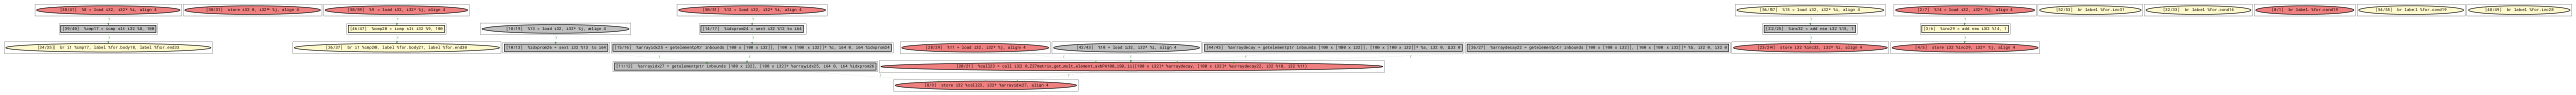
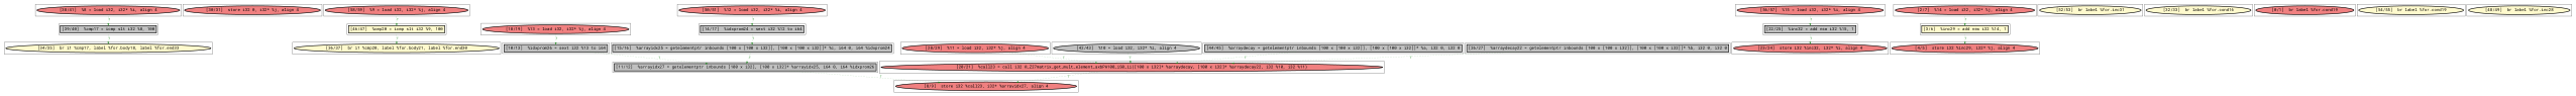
  digraph {
    fontname="Roboto Mono"
    node [fillcolor=lightcoral fontname="Roboto Mono" fontsize=20 penwidth=3.0 shape=ellipse style=filled]
    edge [color=forestgreen fontcolor=forestgreen fontname="Roboto Mono" style=dotted]
    n1 [fillcolor=lemonchiffon label="[34/35]  br i1 %cmp17, label %for.body18, label %for.end33"]
    n2 [label="[30/31]  store i32 0, i32* %j, align 4"]
    n3 [fillcolor=lemonchiffon label="[36/37]  br i1 %cmp20, label %for.body21, label %for.end30"]
    n4 [label="[20/21]  %call23 = call i32 @_Z27matrix_get_mult_element_axbPA100_iS0_ii([100 x i32]* %arraydecay, [100 x i32]* %arraydecay22, i32 %10, i32 %11)"]
    n5 [label="[28/29]  %11 = load i32, i32* %j, align 4"]
    n6 [fillcolor=grey label="[39/40]  %cmp17 = icmp slt i32 %8, 100" shape=rectangle]
-   n7 [fillcolor=lemonchiffon label="[56/57]  %15 = load i32, i32* %i, align 4"]
+   n7 [label="[56/57]  %15 = load i32, i32* %i, align 4"]
    n8 [label="[4/5]  store i32 %inc29, i32* %j, align 4"]
    n9 [fillcolor=lemonchiffon label="[46/47]  %cmp20 = icmp slt i32 %9, 100" shape=rectangle]
    n10 [fillcolor=lemonchiffon label="[52/53]  br label %for.inc31"]
    n11 [fillcolor=grey label="[42/43]  %10 = load i32, i32* %i, align 4"]
    n12 [label="[50/51]  %12 = load i32, i32* %i, align 4"]
    n13 [fillcolor=grey label="[11/12]  %arrayidx27 = getelementptr inbounds [100 x i32], [100 x i32]* %arrayidx25, i64 0, i64 %idxprom26" shape=rectangle]
    n14 [fillcolor=grey label="[10/13]  %idxprom26 = sext i32 %13 to i64" shape=rectangle]
    n15 [label="[8/9]  store i32 %call23, i32* %arrayidx27, align 4"]
    n16 [label="[2/7]  %14 = load i32, i32* %j, align 4"]
    n17 [fillcolor=lemonchiffon label="[32/33]  br label %for.cond16"]
    n18 [fillcolor=grey label="[14/17]  %idxprom24 = sext i32 %12 to i64" shape=rectangle]
    n19 [label="[0/1]  br label %for.cond19"]
-   n20 [fillcolor=grey label="[18/19]  %13 = load i32, i32* %j, align 4"]
+   n20 [label="[18/19]  %13 = load i32, i32* %j, align 4"]
    n21 [label="[58/59]  %9 = load i32, i32* %j, align 4"]
    n22 [fillcolor=lemonchiffon label="[54/55]  br label %for.cond19"]
    n23 [fillcolor=lemonchiffon label="[3/6]  %inc29 = add nsw i32 %14, 1" shape=rectangle]
    n24 [fillcolor=grey label="[44/45]  %arraydecay = getelementptr inbounds [100 x [100 x i32]], [100 x [100 x i32]]* %a, i32 0, i32 0" shape=rectangle]
    n25 [fillcolor=grey label="[22/25]  %inc32 = add nsw i32 %15, 1" shape=rectangle]
    n26 [fillcolor=lemonchiffon label="[48/49]  br label %for.inc28"]
    n27 [fillcolor=grey label="[26/27]  %arraydecay22 = getelementptr inbounds [100 x [100 x i32]], [100 x [100 x i32]]* %b, i32 0, i32 0" shape=rectangle]
    n28 [fillcolor=grey label="[15/16]  %arrayidx25 = getelementptr inbounds [100 x [100 x i32]], [100 x [100 x i32]]* %c, i64 0, i64 %idxprom24" shape=rectangle]
    n29 [label="[23/24]  store i32 %inc32, i32* %i, align 4"]
    n30 [label="[38/41]  %8 = load i32, i32* %i, align 4"]
    subgraph cluster_1 {
      n1
    }
    subgraph cluster_2 {
      n2
    }
    subgraph cluster_3 {
      n3
    }
    subgraph cluster_4 {
      n4
    }
    subgraph cluster_5 {
      n5
    }
    subgraph cluster_6 {
      n6
    }
    subgraph cluster_7 {
      n7
    }
    subgraph cluster_8 {
      n8
    }
    subgraph cluster_9 {
      n9
    }
    subgraph cluster_10 {
      n10
    }
    subgraph cluster_11 {
      n11
    }
    subgraph cluster_12 {
      n12
    }
    subgraph cluster_13 {
      n13
    }
    subgraph cluster_14 {
      n14
    }
    subgraph cluster_15 {
      n15
    }
    subgraph cluster_16 {
      n16
    }
    subgraph cluster_17 {
      n17
    }
    subgraph cluster_18 {
      n18
    }
    subgraph cluster_19 {
      n19
    }
    subgraph cluster_20 {
      n20
    }
    subgraph cluster_21 {
      n21
    }
    subgraph cluster_22 {
      n22
    }
    subgraph cluster_23 {
      n23
    }
    subgraph cluster_24 {
      n24
    }
    subgraph cluster_25 {
      n25
    }
    subgraph cluster_26 {
      n26
    }
    subgraph cluster_27 {
      n27
    }
    subgraph cluster_28 {
      n28
    }
    subgraph cluster_29 {
      n29
    }
    subgraph cluster_30 {
      n30
    }
    n4 -> n15 [label=T]
    n5 -> n4 [label=T]
    n6 -> n1 [label=T]
    n7 -> n25 [label=T]
    n9 -> n3 [label=T]
    n11 -> n4 [label=T]
    n12 -> n18 [label=T]
    n13 -> n15 [label=T]
    n14 -> n13 [label=T]
    n16 -> n23 [label=T]
    n18 -> n28 [label=T]
    n20 -> n14 [label=T]
    n21 -> n9 [label=T]
    n23 -> n8 [label=T]
    n24 -> n4 [label=T]
    n25 -> n29 [label=T]
    n27 -> n4 [label=T]
    n28 -> n13 [label=T]
    n30 -> n6 [label=T]
  }
